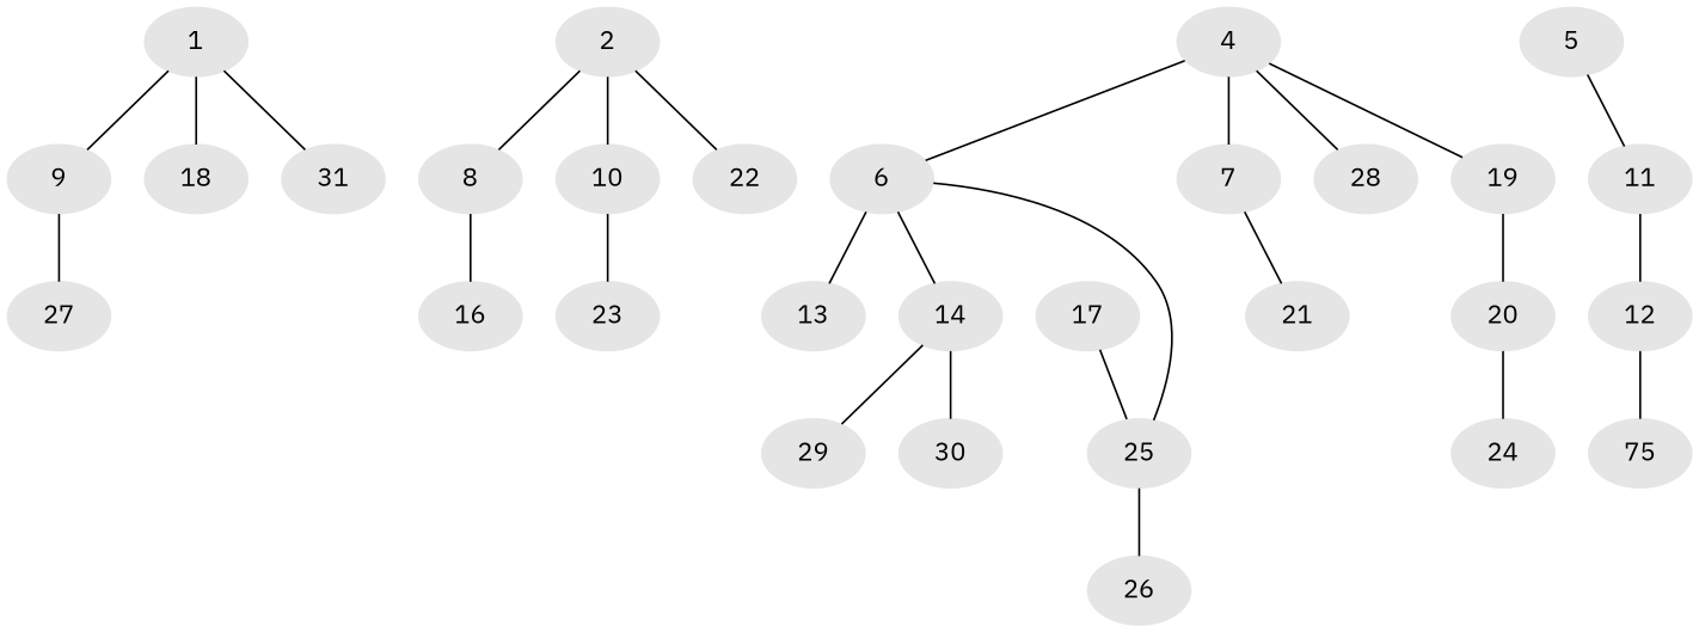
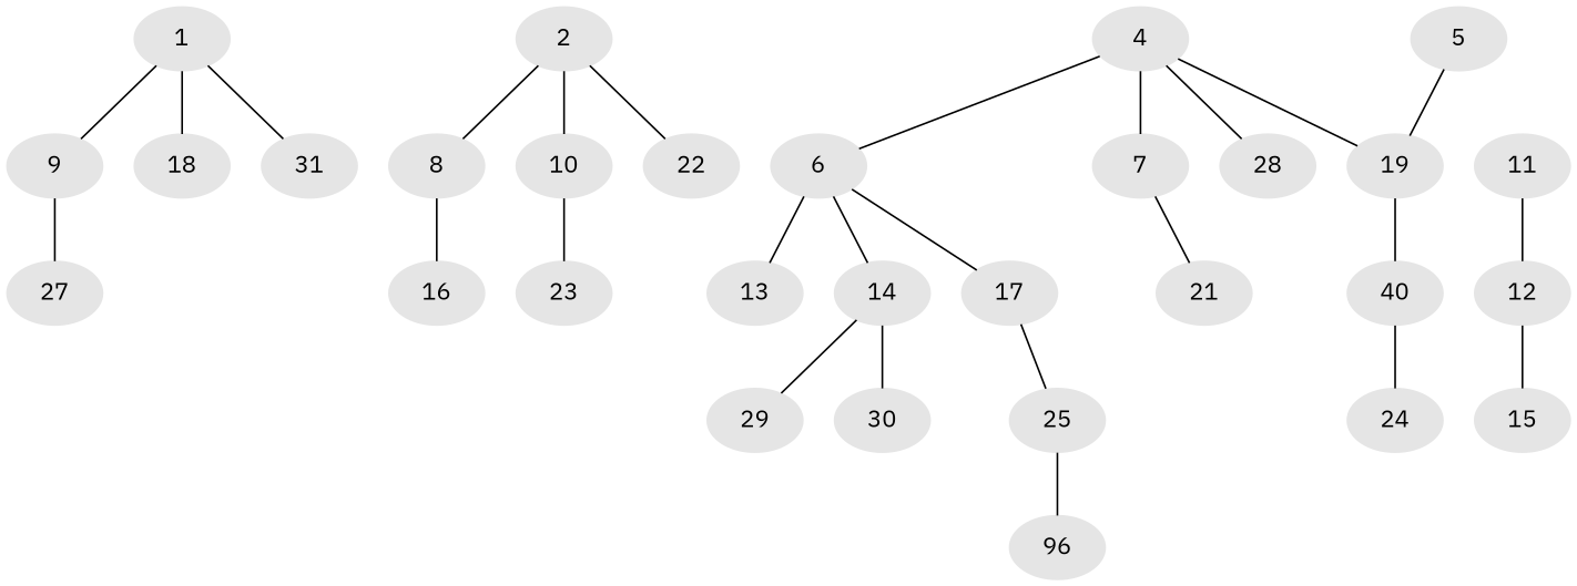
  graph {
    fontname="IBM Plex Sans"
    node [color=gray90 fontname="IBM Plex Sans" style=filled]
    edge [fontname="IBM Plex Sans" weight=1.0]
    1
    9
    18
    31
    2
    8
    10
    22
    27
    16
    23
    4
    6
    7
    19
    28
    5
    11
    13
    14
    17
    21
-   20
+   20 [label=40]
    12
    29
    30
    25
-   15 [label=75]
-   26
+   15
+   26 [label=96]
    24
    1 -- 9
    1 -- 18
    1 -- 31
    9 -- 27
    2 -- 8
    2 -- 10
    2 -- 22
    8 -- 16 [weight=2.0]
    10 -- 23
    4 -- 6
    4 -- 7 [weight=2.0]
    4 -- 19
    4 -- 28
    6 -- 13 [weight=4.0]
    6 -- 14
-   6 -- 25
+   6 -- 17
    7 -- 21
    19 -- 20
-   5 -- 11
+   5 -- 19
    11 -- 12
    14 -- 29
    14 -- 30
    17 -- 25
    20 -- 24
    12 -- 15 [weight=2.0]
    25 -- 26
  }
